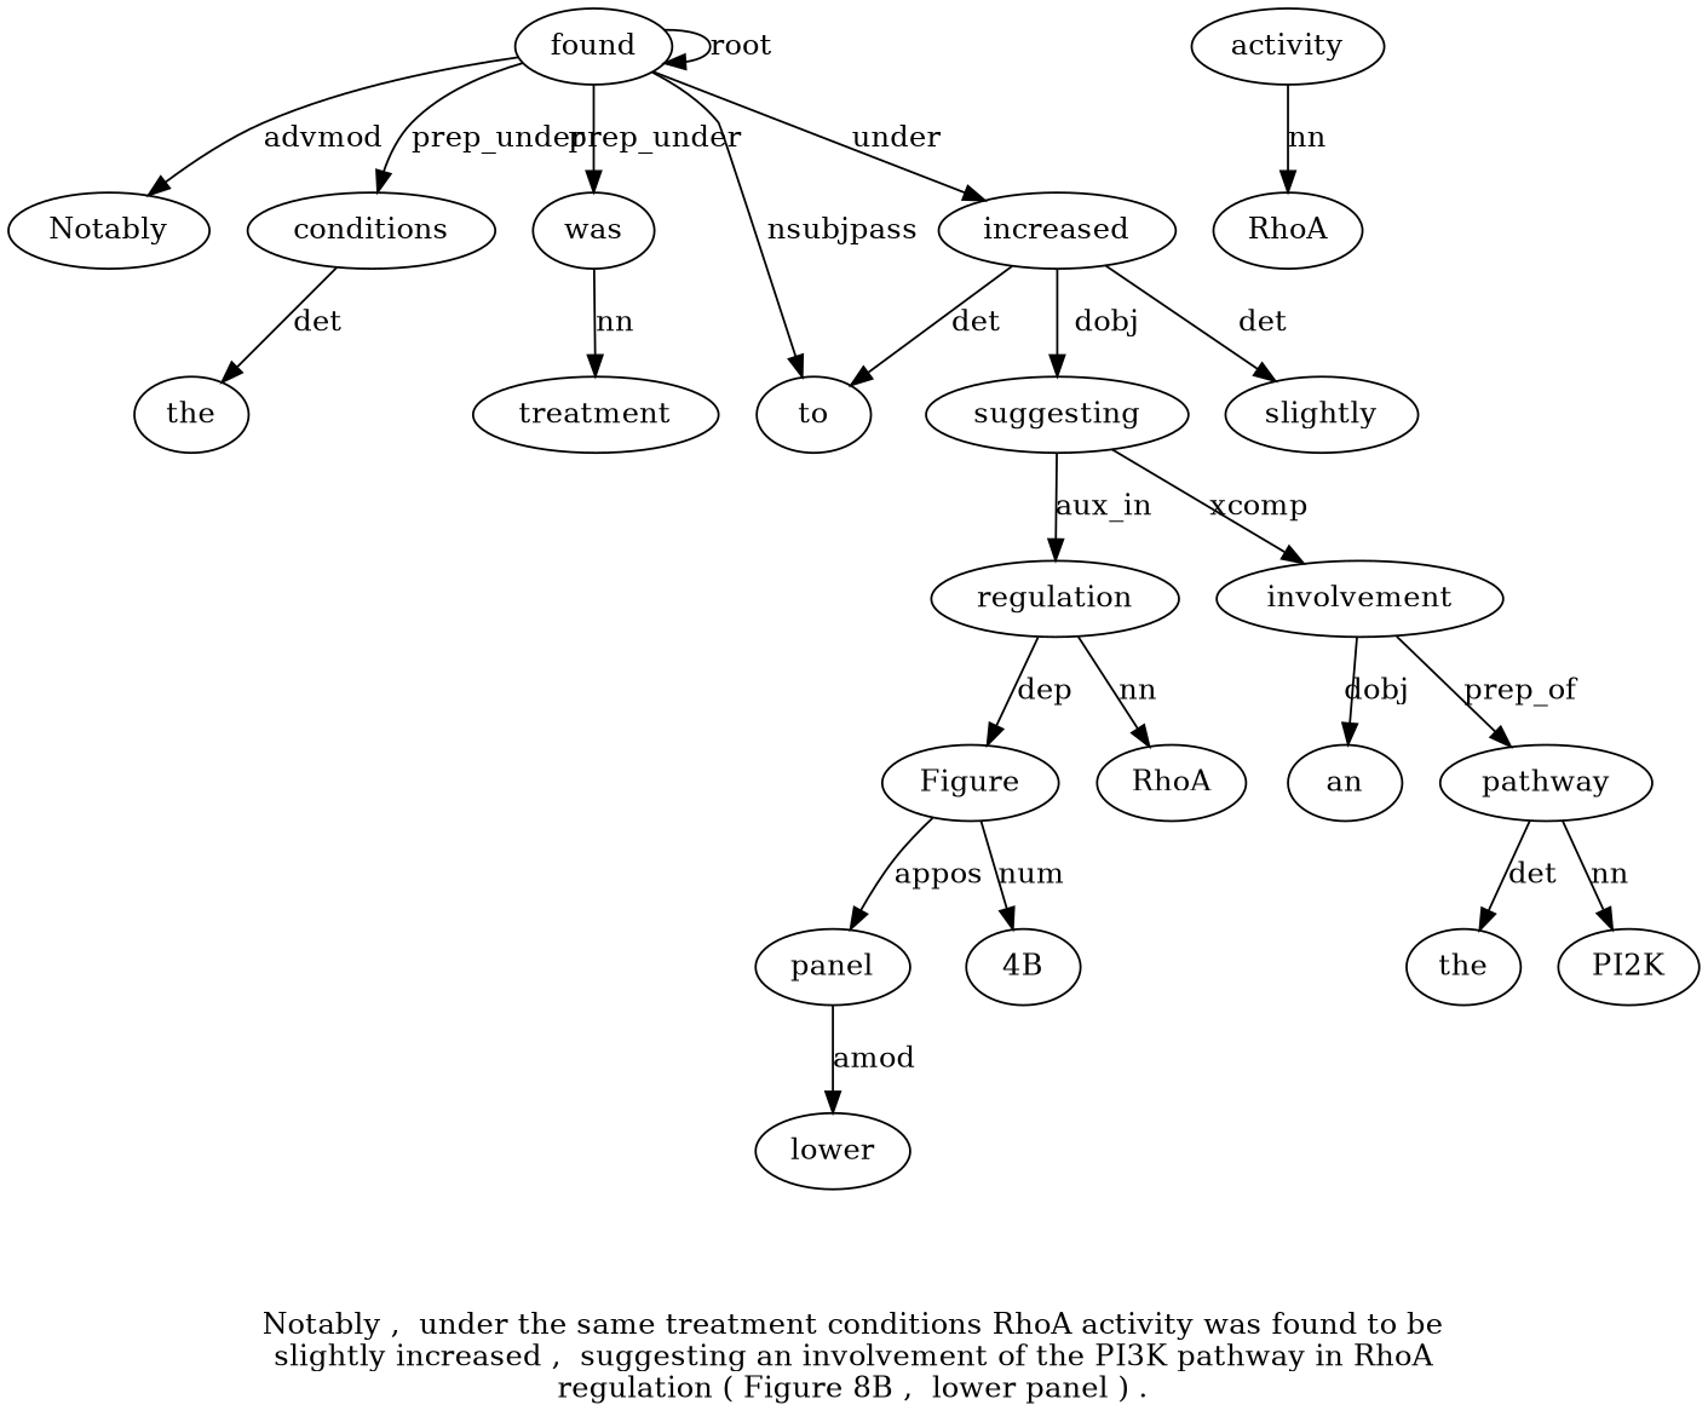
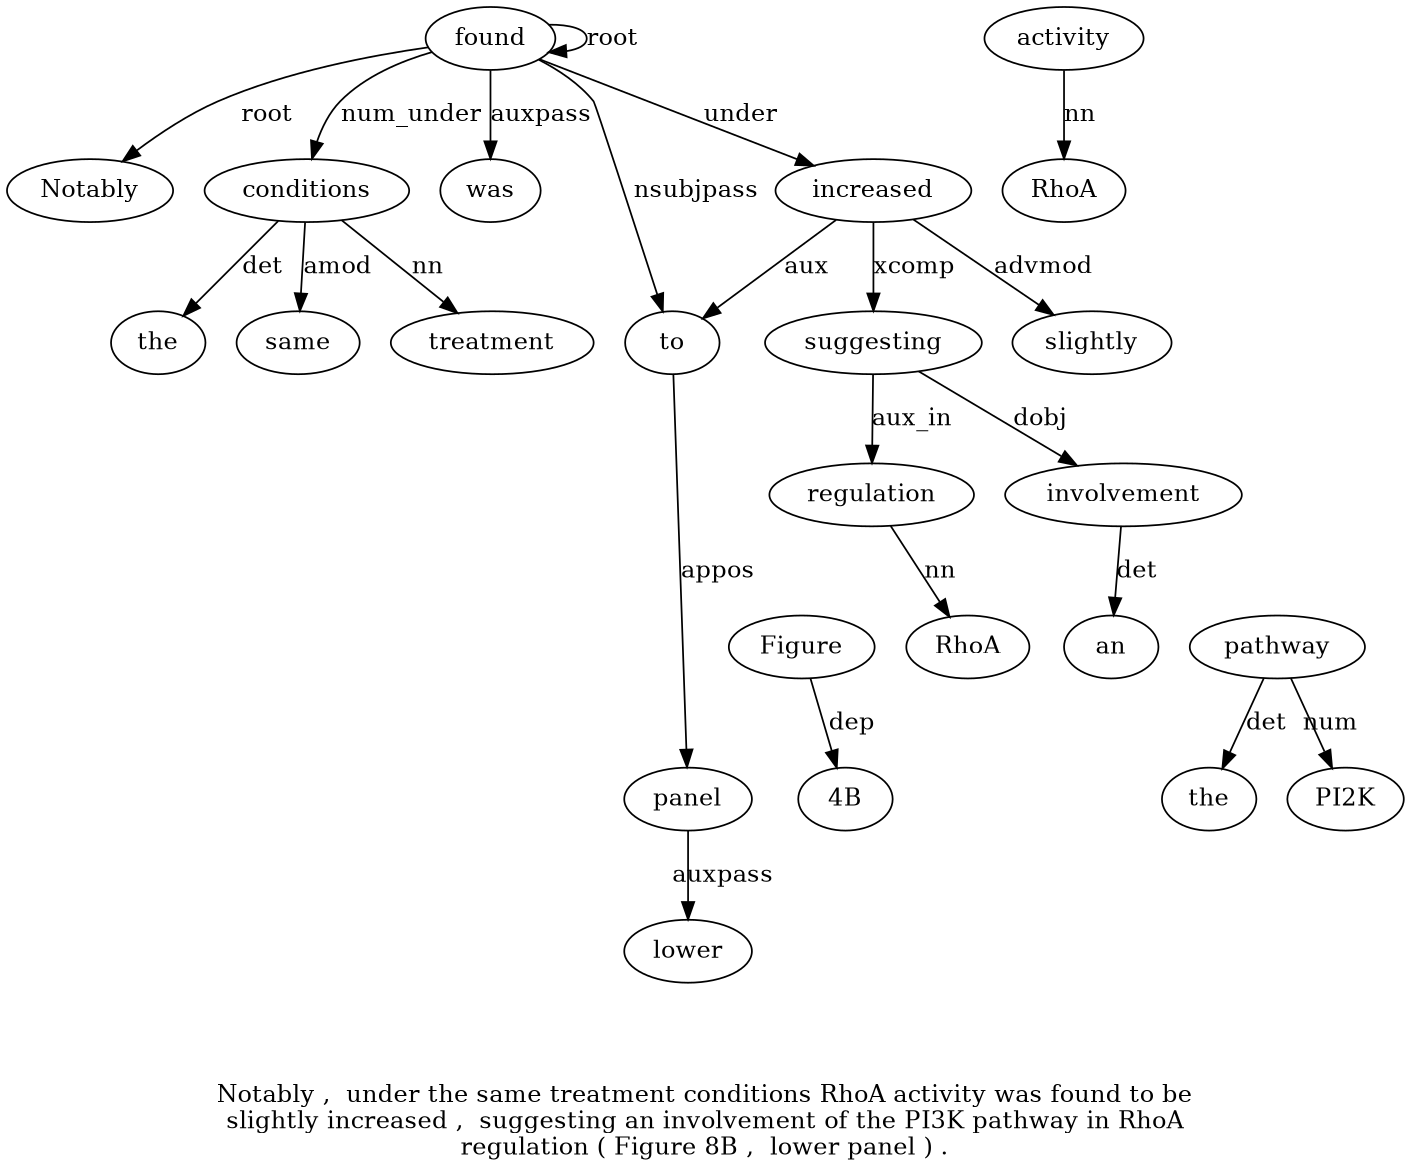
  digraph {
    label="Notably ,  under the same treatment conditions RhoA activity was found to be\nslightly increased ,  suggesting an involvement of the PI3K pathway in RhoA\nregulation ( Figure 8B ,  lower panel ) ."
    node [fillcolor=white style=filled]
    n1 [label=found]
    n2 [label=Notably]
    n3 [label=conditions]
    n4 [label=was]
    n5 [label=increased]
    n6 [label=to]
    n7 [label=the]
+   n8 [label=same]
    n9 [label=treatment]
    n10 [label=activity]
    n11 [label=RhoA]
    n12 [label=slightly]
    n13 [label=suggesting]
    n14 [label=involvement]
    n15 [label=regulation]
    n16 [label=an]
    n17 [label=pathway]
    n18 [label=RhoA]
    n19 [label=Figure]
    n20 [label=the]
    n21 [label=PI2K]
    n22 [label="4B"]
    n23 [label=panel]
    n24 [label=lower]
    n1 -> n1 [label=root]
-   n1 -> n2 [label=advmod]
-   n1 -> n3 [label=prep_under]
-   n1 -> n4 [label=prep_under]
+   n1 -> n2 [label=root]
+   n1 -> n3 [label=num_under]
+   n1 -> n4 [label=auxpass]
    n1 -> n5 [label=under]
    n1 -> n6 [label=nsubjpass]
    n3 -> n7 [label=det]
-   n4 -> n9 [label=nn]
-   n5 -> n6 [label=det]
-   n5 -> n12 [label=det]
-   n5 -> n13 [label=dobj]
+   n3 -> n8 [label=amod]
+   n3 -> n9 [label=nn]
+   n5 -> n6 [label=aux]
+   n5 -> n12 [label=advmod]
+   n5 -> n13 [label=xcomp]
    n10 -> n11 [label=nn]
-   n13 -> n14 [label=xcomp]
+   n13 -> n14 [label=dobj]
    n13 -> n15 [label=aux_in]
-   n14 -> n16 [label=dobj]
-   n14 -> n17 [label=prep_of]
+   n14 -> n16 [label=det]
    n15 -> n18 [label=nn]
-   n15 -> n19 [label=dep]
    n17 -> n20 [label=det]
-   n17 -> n21 [label=nn]
-   n19 -> n22 [label=num]
-   n19 -> n23 [label=appos]
-   n23 -> n24 [label=amod]
+   n17 -> n21 [label=num]
+   n19 -> n22 [label=dep]
+   n6 -> n23 [label=appos]
+   n23 -> n24 [label=auxpass]
  }
